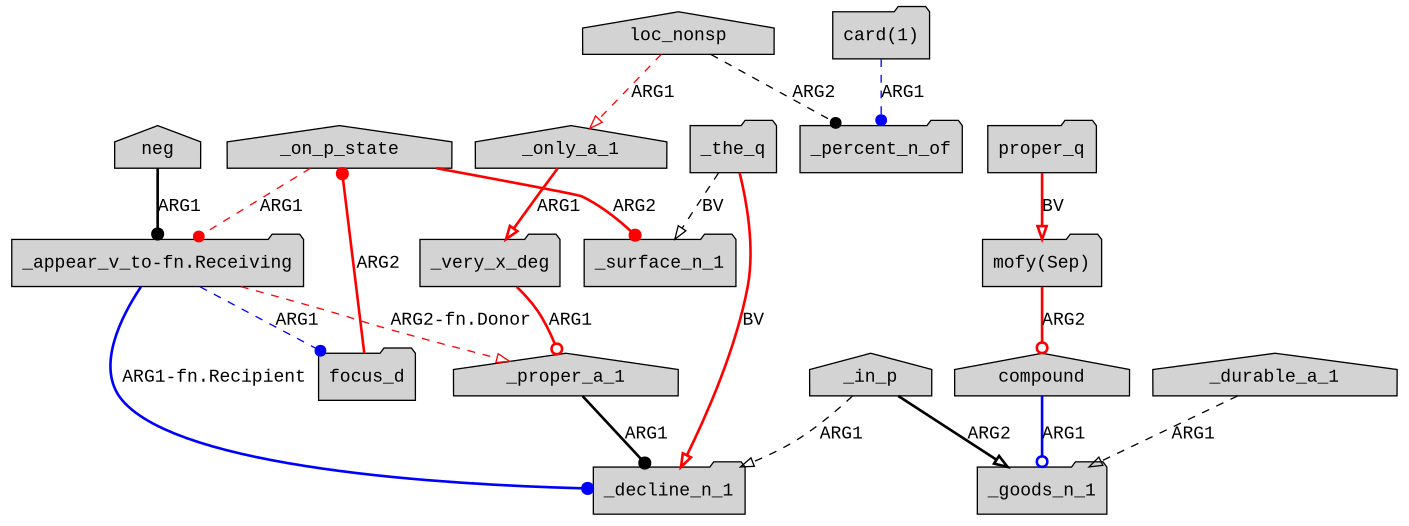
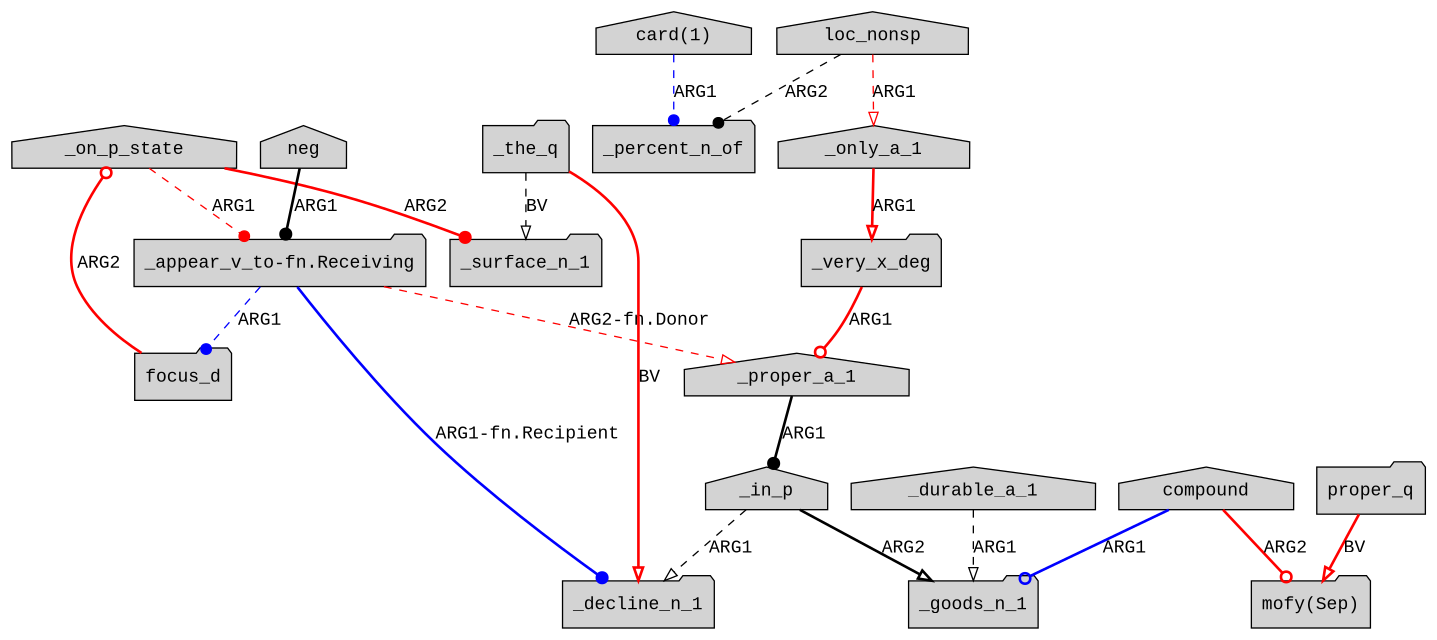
  digraph {
    fontname="Liberation Mono"
    node [fontname="Liberation Mono" shape=folder style=filled]
    edge [arrowhead=onormal color=red fontname="Liberation Mono" style=bold]
    _on_p_state [shape=house]
    _surface_n_1
    "_appear_v_to-fn.Receiving"
    _decline_n_1
    n5 [label=_proper_a_1 shape=house]
    focus_d
    neg [shape=house]
    loc_nonsp [shape=house]
    _only_a_1 [shape=house]
    _percent_n_of
    _very_x_deg
    _in_p [shape=house]
    _goods_n_1
    compound [shape=house]
    "mofy(Sep)"
    _the_q
-   "card(1)"
+   "card(1)" [shape=house]
    proper_q
    _durable_a_1 [shape=house]
    _on_p_state -> _surface_n_1 [arrowhead=dot label=ARG2]
    _on_p_state -> "_appear_v_to-fn.Receiving" [arrowhead=dot label=ARG1 style=dashed]
    "_appear_v_to-fn.Receiving" -> _decline_n_1 [arrowhead=dot color=blue label="ARG1-fn.Recipient"]
    "_appear_v_to-fn.Receiving" -> n5 [label="ARG2-fn.Donor" style=dashed]
    "_appear_v_to-fn.Receiving" -> focus_d [arrowhead=dot color=blue label=ARG1 style=dashed]
-   n5 -> _decline_n_1 [arrowhead=dot color=black label=ARG1]
-   focus_d -> _on_p_state [arrowhead=dot label=ARG2]
+   n5 -> _in_p [arrowhead=dot color=black label=ARG1]
+   focus_d -> _on_p_state [arrowhead=odot label=ARG2]
    neg -> "_appear_v_to-fn.Receiving" [arrowhead=dot color=black label=ARG1]
    loc_nonsp -> _only_a_1 [label=ARG1 style=dashed]
    loc_nonsp -> _percent_n_of [arrowhead=dot color=black label=ARG2 style=dashed]
    _only_a_1 -> _very_x_deg [label=ARG1]
    _very_x_deg -> n5 [arrowhead=odot label=ARG1]
    _in_p -> _decline_n_1 [color=black label=ARG1 style=dashed]
    _in_p -> _goods_n_1 [color=black label=ARG2]
    compound -> _goods_n_1 [arrowhead=odot color=blue label=ARG1]
-   "mofy(Sep)" -> compound [arrowhead=odot label=ARG2]
+   compound -> "mofy(Sep)" [arrowhead=odot label=ARG2]
    _the_q -> _surface_n_1 [color=black label=BV style=dashed]
    _the_q -> _decline_n_1 [label=BV]
    "card(1)" -> _percent_n_of [arrowhead=dot color=blue label=ARG1 style=dashed]
    proper_q -> "mofy(Sep)" [label=BV]
    _durable_a_1 -> _goods_n_1 [color=black label=ARG1 style=dashed]
  }
